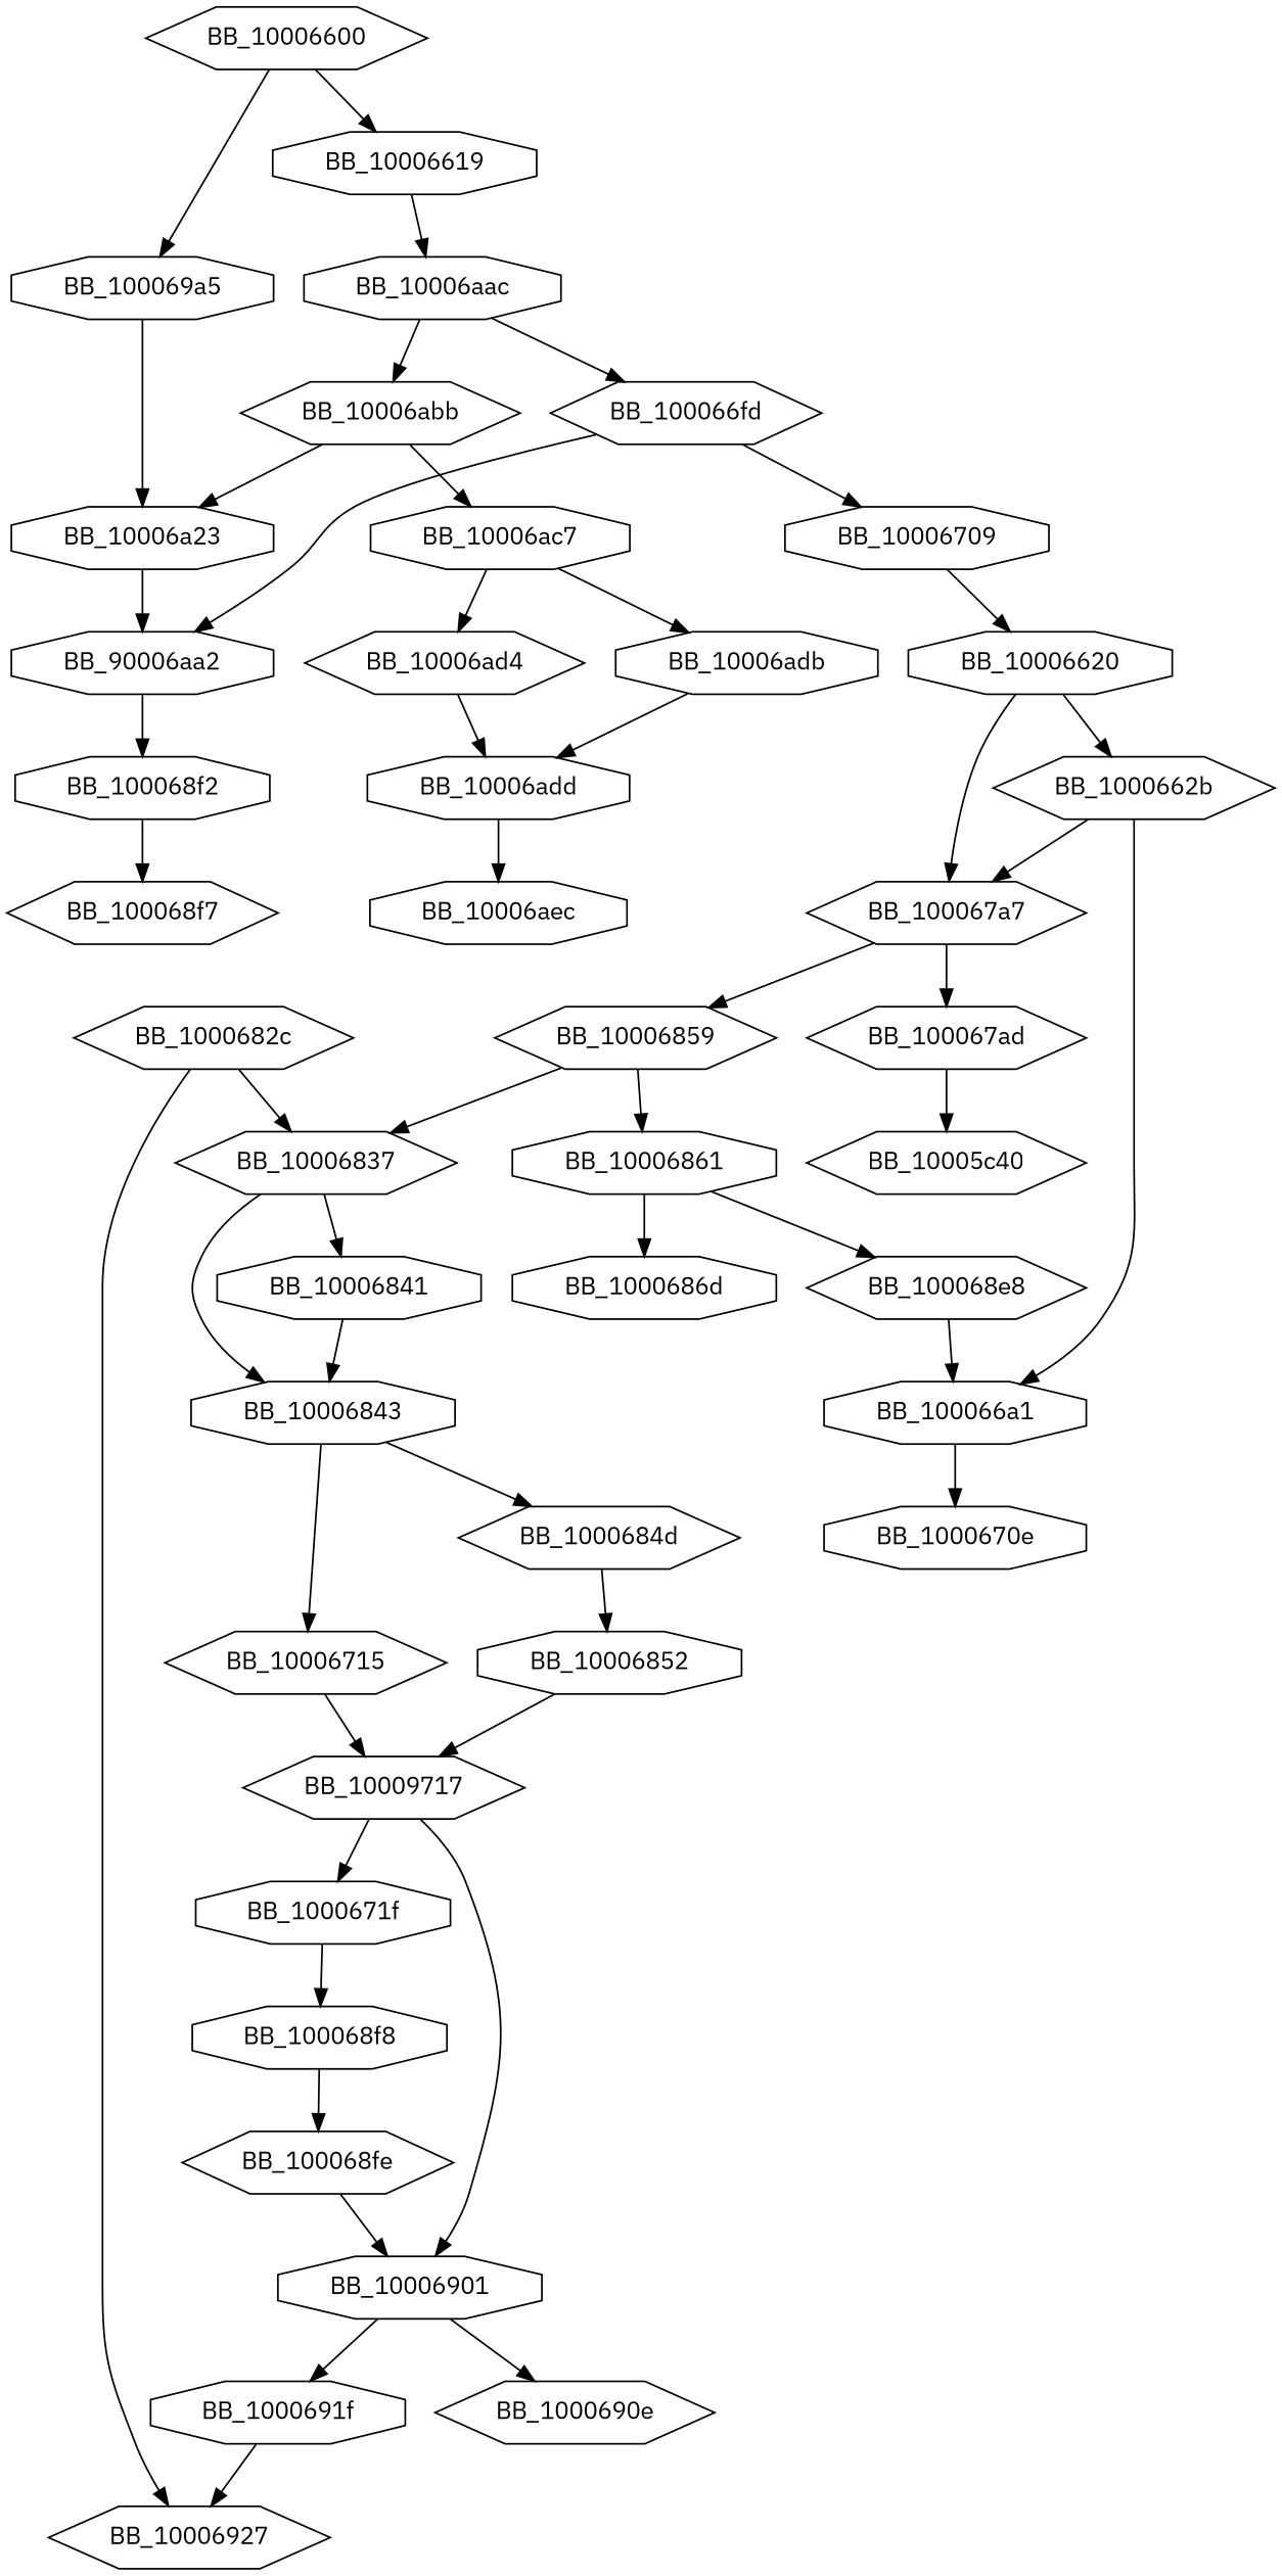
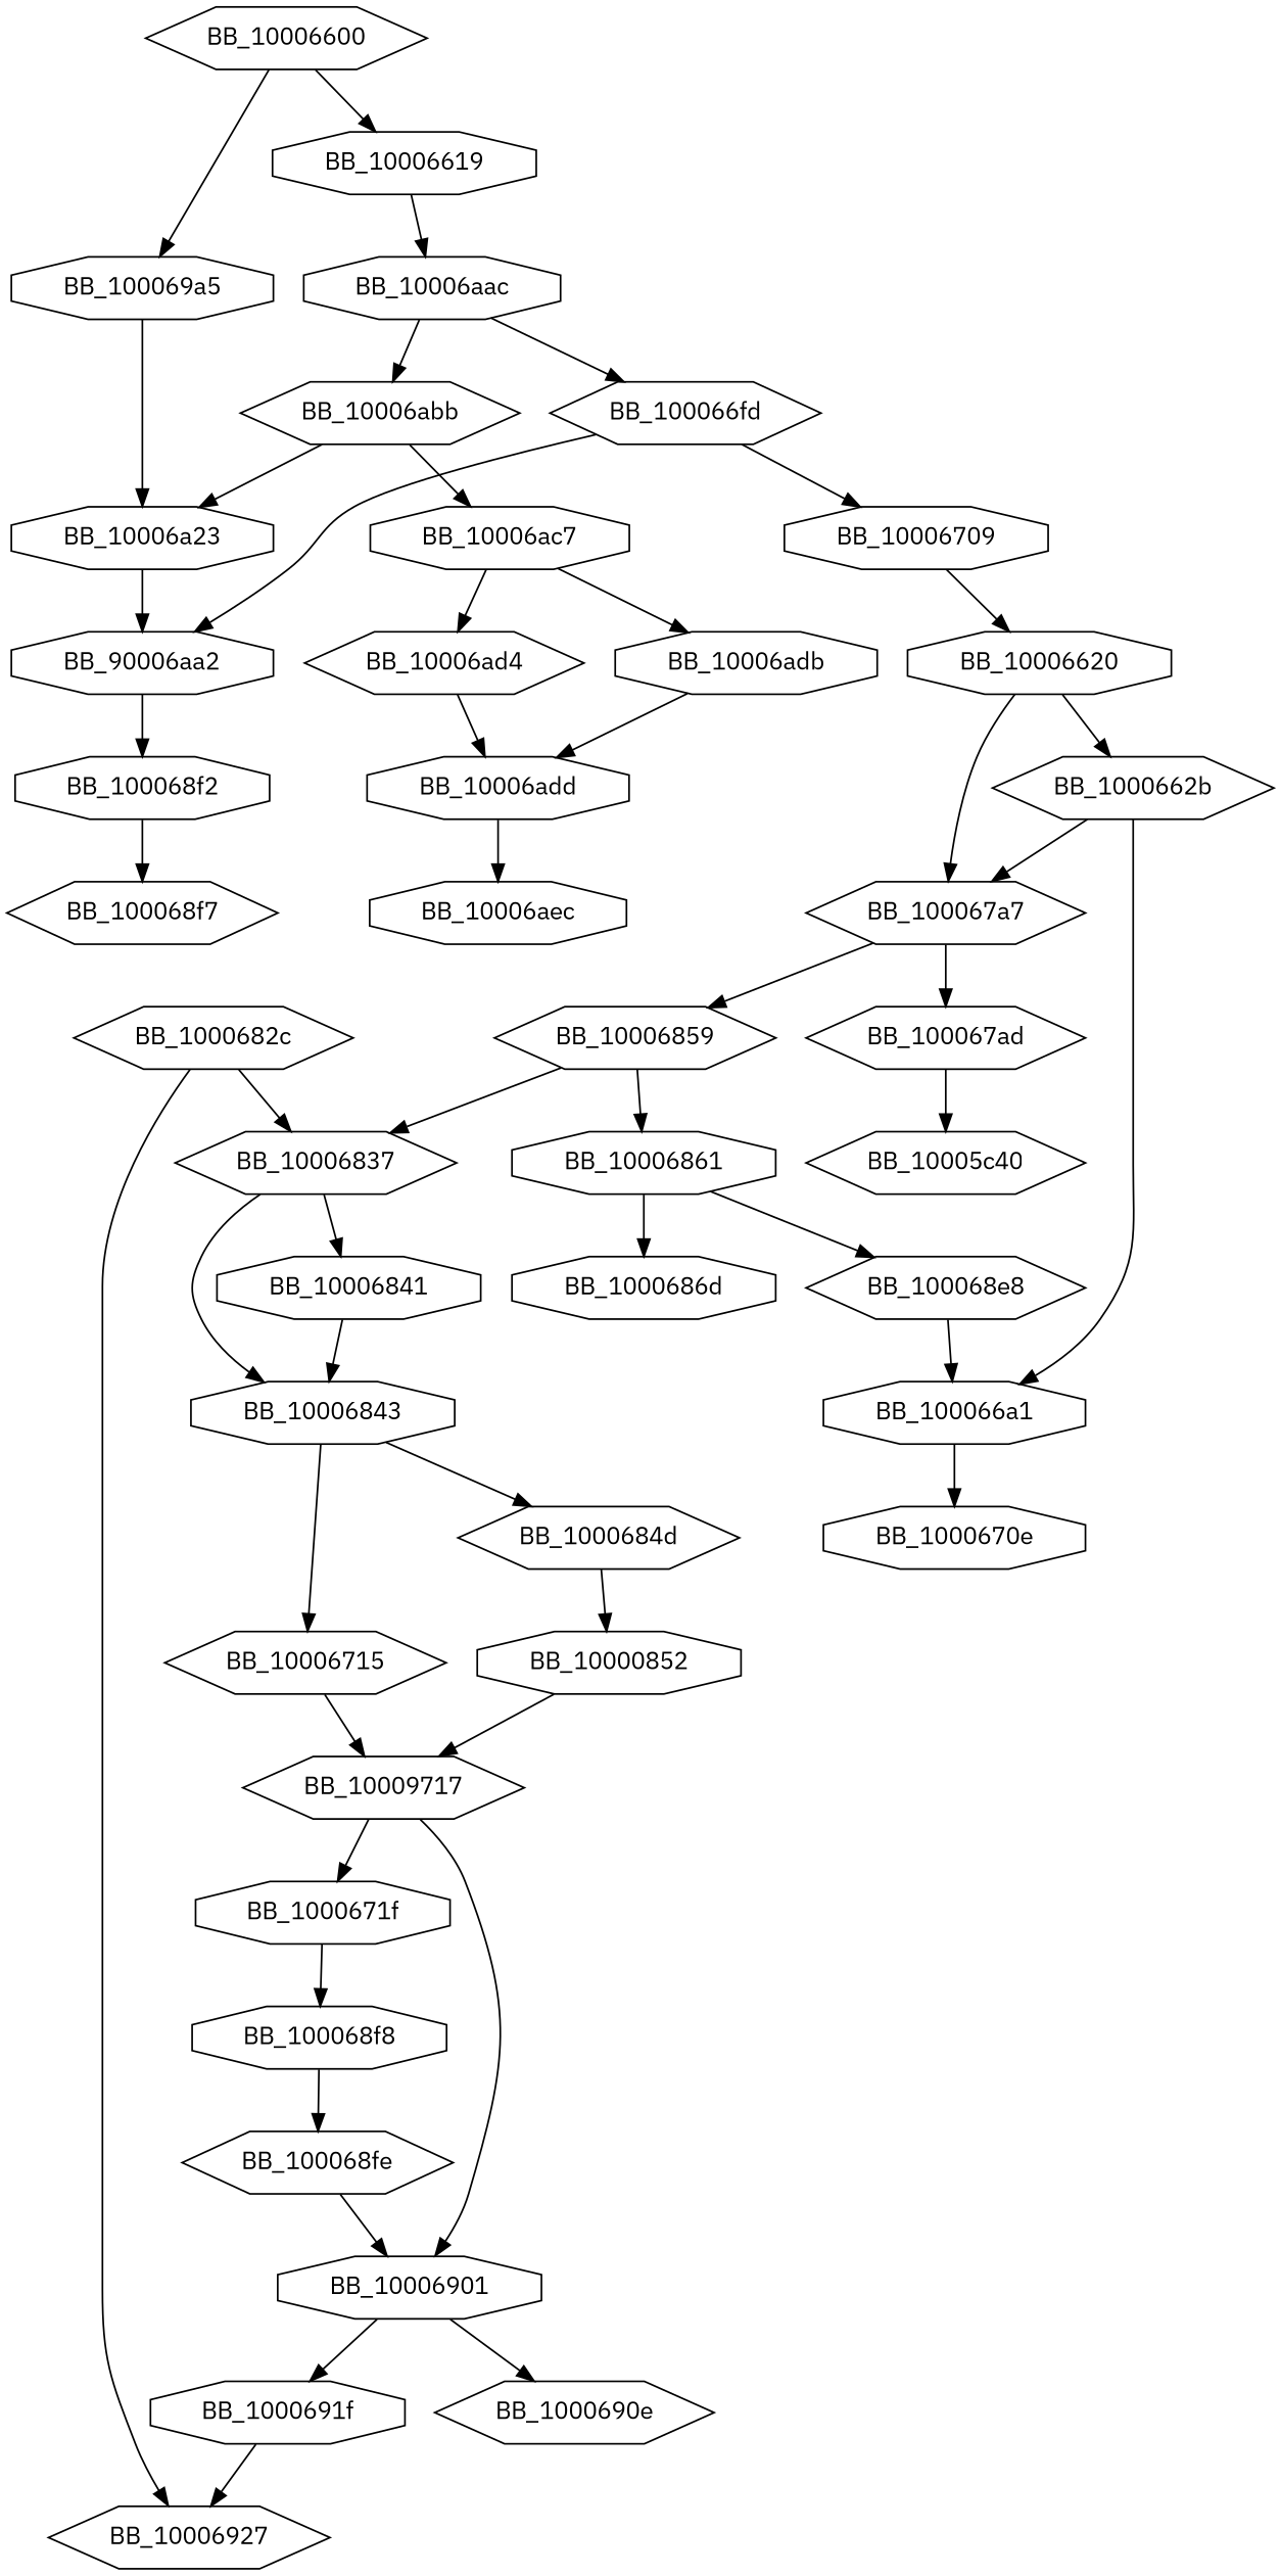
  digraph {
    fontname="IBM Plex Sans"
    node [fontname="IBM Plex Sans" shape=octagon]
    edge [fontname="IBM Plex Sans"]
    BB_10006600 [shape=hexagon]
    BB_10006619
    BB_100069a5
    BB_10006aac
    BB_10006a23
    BB_100066fd [shape=hexagon]
    BB_10006abb [shape=hexagon]
    n8 [label=BB_90006aa2]
    BB_10006709
    BB_10006ac7
    BB_1000662b [shape=hexagon]
    BB_10006620
    BB_100067a7 [shape=hexagon]
    BB_100066a1
    BB_100067ad [shape=hexagon]
    BB_10006859 [shape=hexagon]
    BB_1000670e
    BB_10005c40 [shape=hexagon]
    BB_10006837 [shape=hexagon]
    BB_10006861
    BB_100068f2
    BB_100068f7 [shape=hexagon]
    BB_10006715 [shape=hexagon]
    n24 [label=BB_10009717 shape=hexagon]
    BB_1000671f
    BB_10006901
    BB_100068f8
    BB_1000690e [shape=hexagon]
    BB_1000691f
    BB_100068fe [shape=hexagon]
    BB_10006927 [shape=hexagon]
    BB_10006841
    BB_10006843
    BB_1000686d
    BB_100068e8 [shape=hexagon]
    BB_1000682c [shape=hexagon]
    BB_1000684d [shape=hexagon]
-   BB_10006852
+   BB_10006852 [label=BB_10000852]
    BB_10006ad4 [shape=hexagon]
    BB_10006adb
    BB_10006add
    BB_10006aec
    BB_10006600 -> BB_10006619
    BB_10006600 -> BB_100069a5
    BB_10006619 -> BB_10006aac
    BB_100069a5 -> BB_10006a23
    BB_10006aac -> BB_100066fd
    BB_10006aac -> BB_10006abb
    BB_10006a23 -> n8
    BB_100066fd -> n8
    BB_100066fd -> BB_10006709
    BB_10006abb -> BB_10006a23
    BB_10006abb -> BB_10006ac7
    n8 -> BB_100068f2
    BB_10006709 -> BB_10006620
    BB_10006ac7 -> BB_10006ad4
    BB_10006ac7 -> BB_10006adb
    BB_1000662b -> BB_100067a7
    BB_1000662b -> BB_100066a1
    BB_10006620 -> BB_1000662b
    BB_10006620 -> BB_100067a7
    BB_100067a7 -> BB_100067ad
    BB_100067a7 -> BB_10006859
    BB_100066a1 -> BB_1000670e
    BB_100067ad -> BB_10005c40
    BB_10006859 -> BB_10006837
    BB_10006859 -> BB_10006861
    BB_10006837 -> BB_10006841
    BB_10006837 -> BB_10006843
    BB_10006861 -> BB_1000686d
    BB_10006861 -> BB_100068e8
    BB_100068f2 -> BB_100068f7
    BB_10006715 -> n24
    n24 -> BB_1000671f
    n24 -> BB_10006901
    BB_1000671f -> BB_100068f8
    BB_10006901 -> BB_1000690e
    BB_10006901 -> BB_1000691f
    BB_100068f8 -> BB_100068fe
    BB_1000691f -> BB_10006927
    BB_100068fe -> BB_10006901
    BB_10006841 -> BB_10006843
    BB_10006843 -> BB_10006715
    BB_10006843 -> BB_1000684d
    BB_100068e8 -> BB_100066a1
    BB_1000682c -> BB_10006837
    BB_1000682c -> BB_10006927
    BB_1000684d -> BB_10006852
    BB_10006852 -> n24
    BB_10006ad4 -> BB_10006add
    BB_10006adb -> BB_10006add
    BB_10006add -> BB_10006aec
  }
